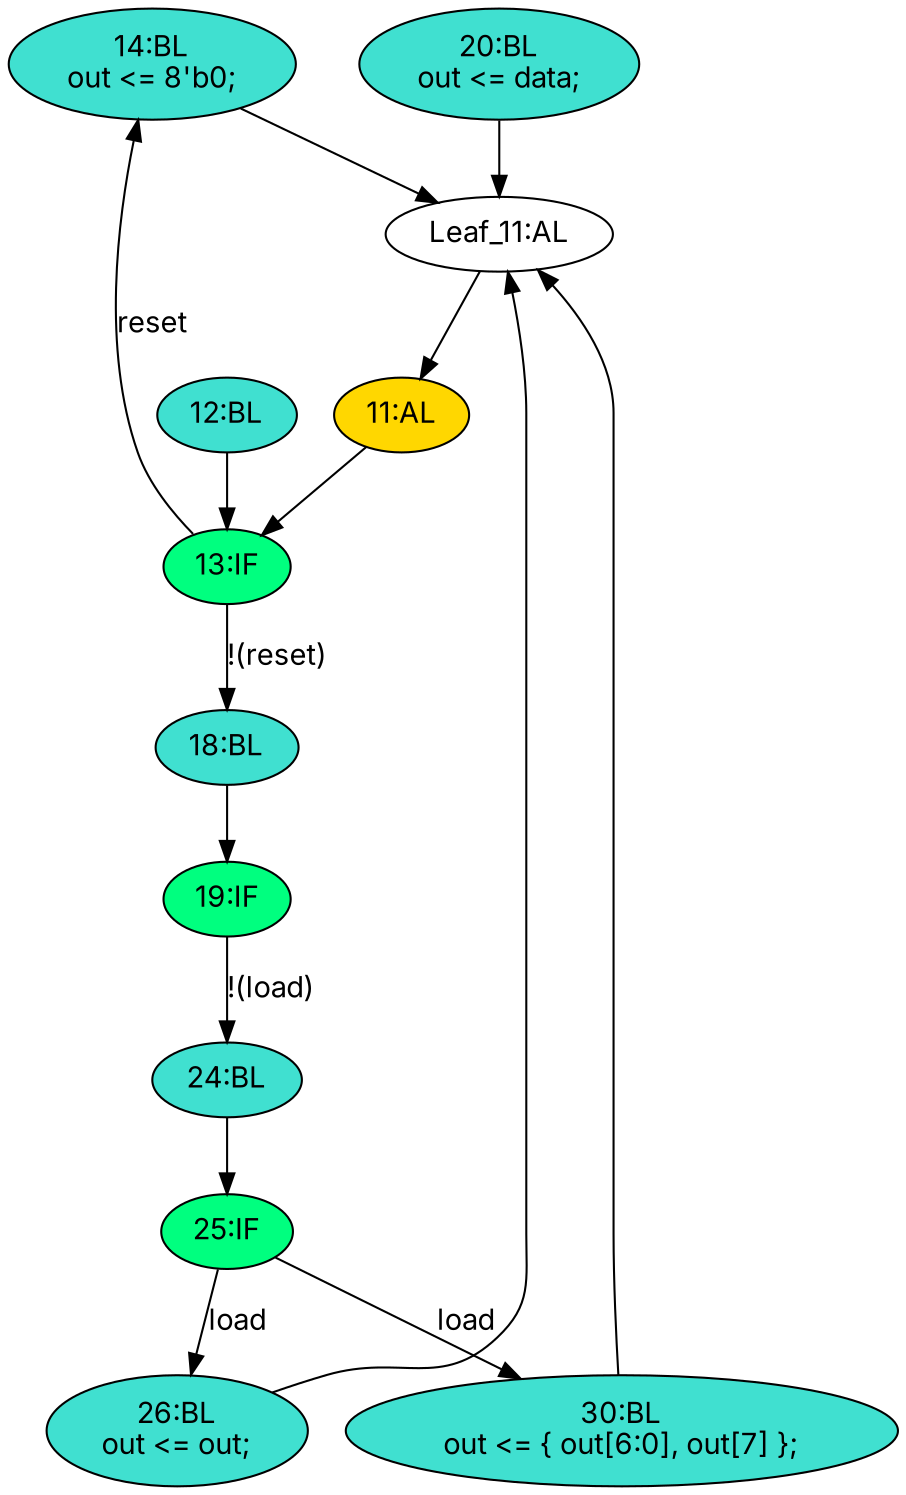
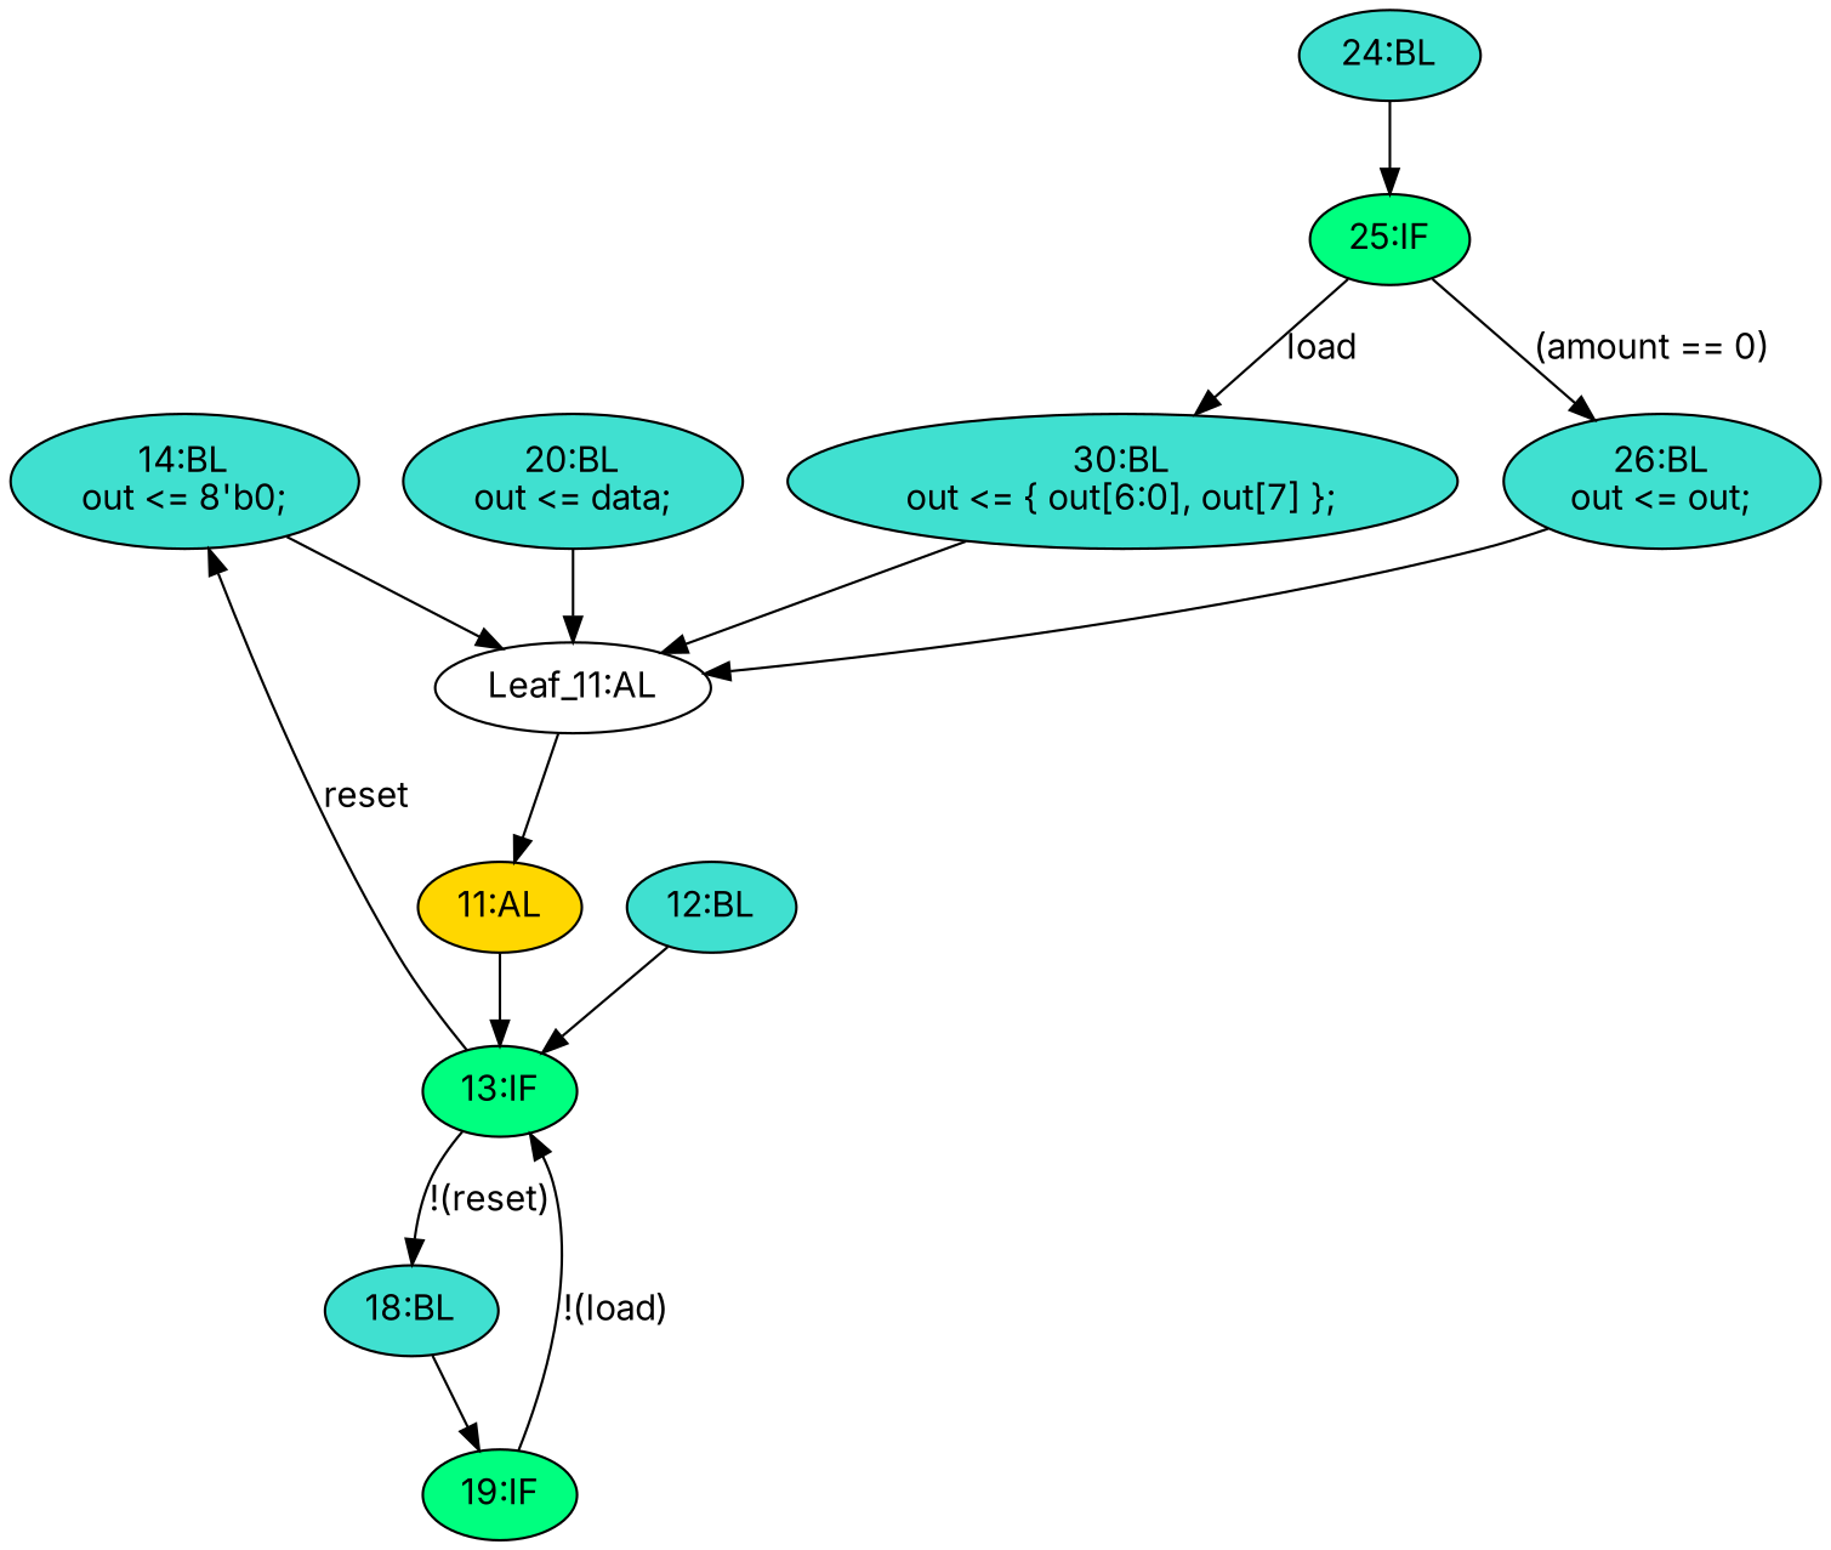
  strict digraph {
    fontname=Inter
    node [fillcolor=turquoise fontname=Inter statements="[]" style=filled typ=Block]
    edge [cond="[]" fontname=Inter lineno=None]
    n1 [ast="<pyverilog.vparser.ast.Block object at 0x7f0eb7d23210>" label="14:BL\nout <= 8'b0;" statements="[<pyverilog.vparser.ast.NonblockingSubstitution object at 0x7f0eb7cce550>]"]
    n2 [def_var="['out']" label="Leaf_11:AL" fillcolor="" statements="" style="" typ=""]
    n3 [ast="<pyverilog.vparser.ast.Always object at 0x7f0eb7d3dd10>" clk_sens=True fillcolor=gold label="11:AL" sens="['clk']" typ=Always use_var="['reset', 'load', 'amount', 'data', 'out']"]
    n4 [ast="<pyverilog.vparser.ast.IfStatement object at 0x7f0eb7cce290>" fillcolor=springgreen label="13:IF" typ=IfStatement]
    n5 [ast="<pyverilog.vparser.ast.Block object at 0x7f0eb7d3d6d0>" label="20:BL\nout <= data;" statements="[<pyverilog.vparser.ast.NonblockingSubstitution object at 0x7f0eb7d3d610>]"]
    n6 [ast="<pyverilog.vparser.ast.Block object at 0x7f0eb7d23e10>" label="12:BL"]
    n7 [ast="<pyverilog.vparser.ast.Block object at 0x7f0eb7d26550>" label="30:BL\nout <= { out[6:0], out[7] };" statements="[<pyverilog.vparser.ast.NonblockingSubstitution object at 0x7f0eb7da0890>]"]
    n8 [ast="<pyverilog.vparser.ast.Block object at 0x7f0eb7d26650>" label="24:BL"]
    n9 [ast="<pyverilog.vparser.ast.IfStatement object at 0x7f0eb7d26290>" fillcolor=springgreen label="25:IF" typ=IfStatement]
    n10 [ast="<pyverilog.vparser.ast.Block object at 0x7f0eb7d26090>" label="26:BL\nout <= out;" statements="[<pyverilog.vparser.ast.NonblockingSubstitution object at 0x7f0eb7d26f50>]"]
    n11 [ast="<pyverilog.vparser.ast.IfStatement object at 0x7f0eb7d3d4d0>" fillcolor=springgreen label="19:IF" typ=IfStatement]
    n12 [ast="<pyverilog.vparser.ast.Block object at 0x7f0eb7ccebd0>" label="18:BL"]
    n1 -> n2
    n2 -> n3 [cond="" lineno=""]
    n3 -> n4
    n4 -> n1 [cond="['reset']" label=reset lineno=13]
    n4 -> n12 [cond="['reset']" label="!(reset)" lineno=13]
    n5 -> n2
    n6 -> n4
    n7 -> n2
    n8 -> n9
    n9 -> n7 [cond="['amount']" label=load lineno=25]
-   n9 -> n10 [cond="['amount']" label=load lineno=25]
+   n9 -> n10 [cond="['amount']" label="(amount == 0)" lineno=25]
    n10 -> n2
-   n11 -> n8 [cond="['load']" label="!(load)" lineno=19]
+   n11 -> n4 [cond="['load']" label="!(load)" lineno=19]
    n12 -> n11
  }
